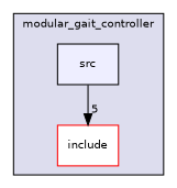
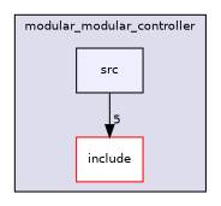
  digraph {
    compound=true
    node [fontname=Helvetica fontsize=10 shape=box style=filled]
    n1 [color=red fillcolor=white label=include]
    n2 [fillcolor="#eeeeff" label=src pencolor=black]
    subgraph cluster_1 {
      bgcolor="#ddddee"
      fontname=Helvetica
      fontsize=10
-     label=modular_gait_controller
+     label=modular_modular_controller
      pencolor=black
      n1
      n2
    }
    n2 -> n1 [headlabel=5 labeldistance=1.5 labelfontname=Helvetica labelfontsize=10]
  }
